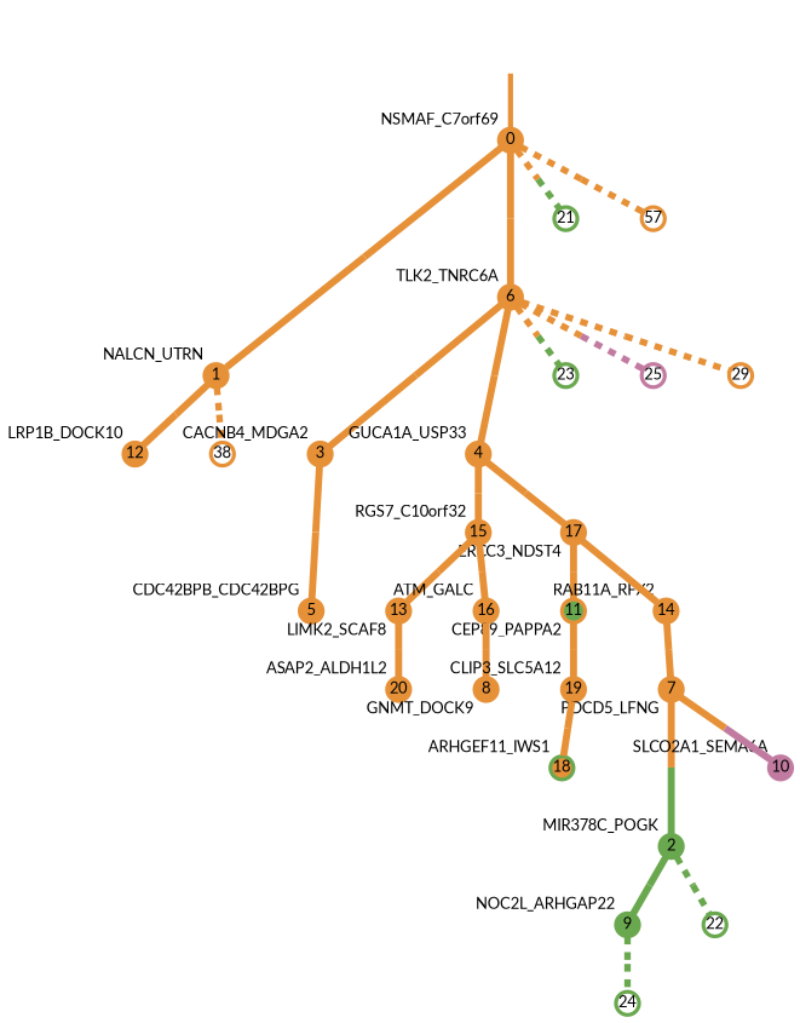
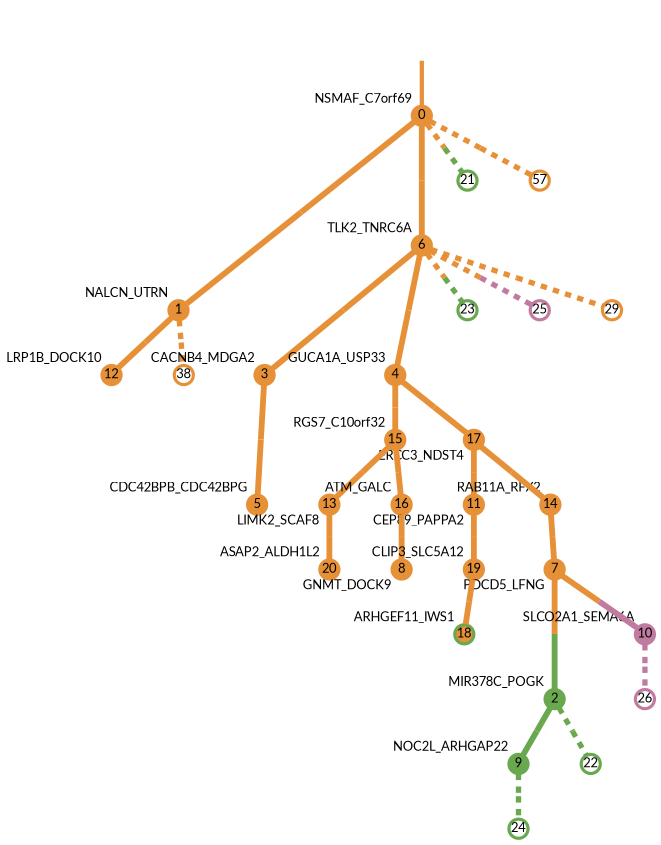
  strict digraph {
    forcelabels=true
    nodesep=0.7
    rankdir=TB
    ranksep=0.6
    splines=false
    node [color="#e69138ff" fillcolor="#e69138ff" fixedsize=true fontname=Lato fontsize="12pt" penwidth=3 shape=circle style=filled]
    edge [arrowsize=0 color="#e69138ff;0.5:#e69138ff" minlen=1.0409835577011108 penwidth=5.5 style=solid]
    0 [height=0.25 xlabel=NSMAF_C7orf69]
    1 [height=0.25 xlabel=NALCN_UTRN]
    6 [height=0.25 xlabel=TLK2_TNRC6A]
    21 [color="#6aa84fff" fillcolor="#6aa84fff" height=0.25 style=solid]
    n5 [height=0.25 label=57 style=solid]
    12 [height=0.25 xlabel=LRP1B_DOCK10]
    n7 [height=0.25 label=38 style=solid]
    3 [height=0.25 xlabel=CACNB4_MDGA2]
    4 [height=0.25 xlabel=GUCA1A_USP33]
    23 [color="#6aa84fff" fillcolor="#6aa84fff" height=0.25 style=solid]
    25 [color="#c27ba0ff" fillcolor="#c27ba0ff" height=0.25 style=solid]
    29 [height=0.25 style=solid]
    5 [height=0.25 xlabel=CDC42BPB_CDC42BPG]
    15 [height=0.25 xlabel=RGS7_C10orf32]
    17 [height=0.25 xlabel=ERCC3_NDST4]
    2 [color="#6aa84fff" fillcolor="#6aa84fff" height=0.25 xlabel=MIR378C_POGK]
    9 [color="#6aa84fff" fillcolor="#6aa84fff" height=0.25 xlabel=NOC2L_ARHGAP22]
    22 [color="#6aa84fff" fillcolor="#6aa84fff" height=0.25 style=solid]
    24 [color="#6aa84fff" fillcolor="#6aa84fff" height=0.25 style=solid]
    13 [height=0.25 xlabel=LIMK2_SCAF8]
    16 [height=0.25 xlabel=ATM_GALC]
-   11 [fillcolor="#6aa84fff" height=0.25 xlabel=CEP89_PAPPA2]
+   11 [height=0.25 xlabel=CEP89_PAPPA2]
    14 [height=0.25 xlabel=RAB11A_RFX2]
    20 [height=0.25 xlabel=ASAP2_ALDH1L2]
    8 [height=0.25 xlabel=GNMT_DOCK9]
    19 [height=0.25 xlabel=CLIP3_SLC5A12]
    7 [height=0.25 xlabel=PDCD5_LFNG]
    10 [color="#c27ba0ff" fillcolor="#c27ba0ff" height=0.25 xlabel=SLCO2A1_SEMA6A]
+   26 [color="#c27ba0ff" fillcolor="#c27ba0ff" height=0.25 style=solid]
    18 [color="#6aa84fff" height=0.25 xlabel=ARHGEF11_IWS1]
    normal [style=invis xlabel=NSMAF_C7orf69 color="" fillcolor="" fixedsize="" fontname="" fontsize="" shape=""]
    0 -> 1 [minlen=3.0]
    0 -> 6 [minlen=2.081967353820801]
    0 -> 21 [color="#e69138ff;0.5:#6aa84fff" penwidth=5 style=dashed]
    0 -> n5 [penwidth=5 style=dashed]
    1 -> 12 [minlen=1.2459017038345337]
    1 -> n7 [penwidth=5 style=dashed]
    6 -> 3 [minlen=2.5409836769104004]
    6 -> 4 [minlen=2.4918031692504883]
    6 -> 23 [color="#e69138ff;0.5:#6aa84fff" penwidth=5 style=dashed]
    6 -> 25 [color="#e69138ff;0.5:#c27ba0ff" penwidth=5 style=dashed]
    6 -> 29 [penwidth=5 style=dashed]
    3 -> 5 [minlen=2.377049207687378]
    4 -> 15 [minlen=1.1475410461425781]
    4 -> 17 [minlen=1.0983606576919556]
    15 -> 13 [minlen=1.1967213153839111]
    15 -> 16 [minlen=1.1147540807724]
    17 -> 11 [minlen=1.262295126914978]
    17 -> 14 [minlen=1.1475410461425781]
    2 -> 9 [color="#6aa84fff;0.5:#6aa84fff" minlen=1.311475396156311]
    2 -> 22 [color="#6aa84fff;0.5:#6aa84fff" penwidth=5 style=dashed]
    9 -> 24 [color="#6aa84fff;0.5:#6aa84fff" penwidth=5 style=dashed]
    13 -> 20 [minlen=1.0819672346115112]
    16 -> 8 [minlen=1.426229476928711]
    11 -> 19 [minlen=1.0819672346115112]
    14 -> 7 [minlen=1.7704918384552002]
    19 -> 18 [minlen=1.0983606576919556]
    7 -> 2 [color="#e69138ff;0.5:#6aa84fff" minlen=2.622950792312622]
    7 -> 10 [color="#e69138ff;0.5:#c27ba0ff" minlen=1.2786885499954224]
+   10 -> 26 [color="#c27ba0ff;0.5:#c27ba0ff" penwidth=5 style=dashed]
    normal -> 0 [color="#e69138ff" penwidth=4 minlen=""]
  }
